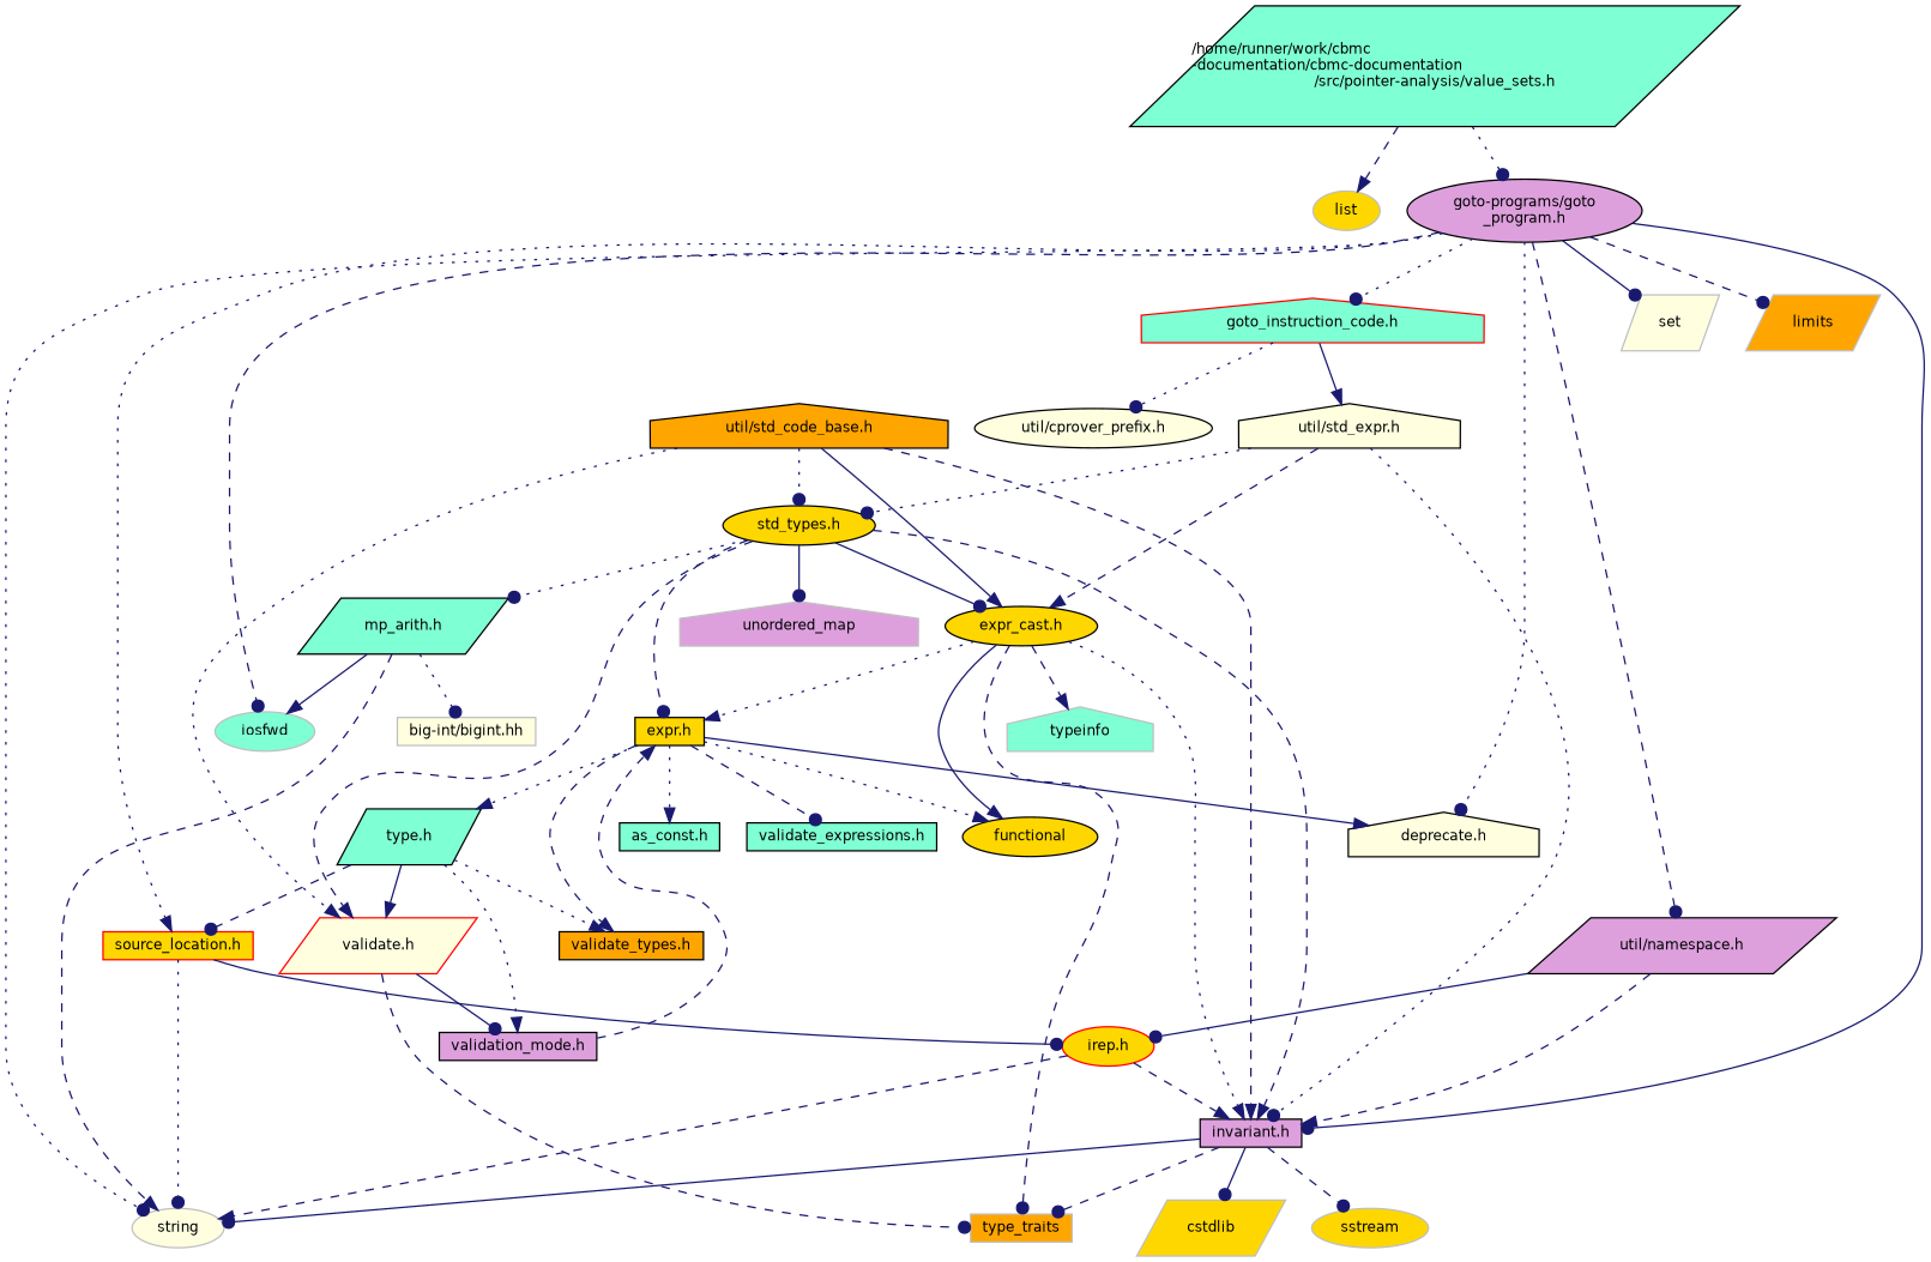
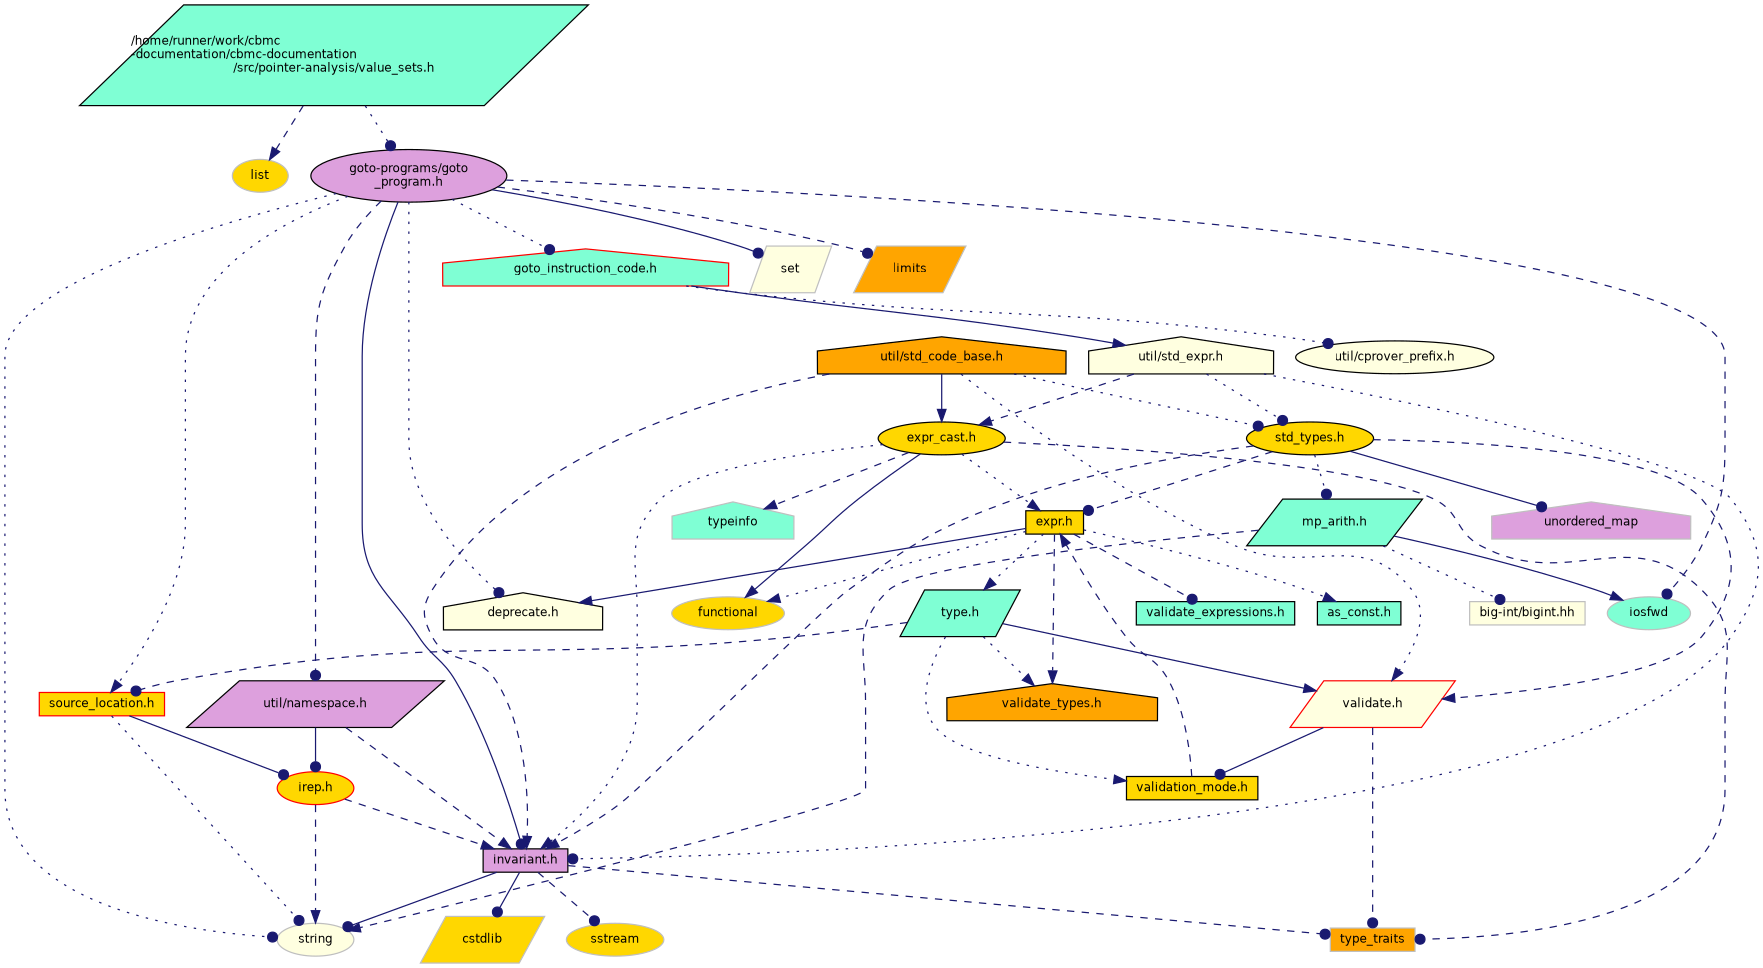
  digraph {
    node [color=black fillcolor=gold fontname=Helvetica fontsize=10 shape=ellipse style=filled]
    edge [arrowhead=dot color=midnightblue fontname=Helvetica fontsize=10 labelfontname=Helvetica labelfontsize=10 style=dashed]
    n1 [fillcolor=aquamarine fontcolor=black height=0.2 label="/home/runner/work/cbmc\l-documentation/cbmc-documentation\l/src/pointer-analysis/value_sets.h" shape=parallelogram width=0.4]
    n2 [color=grey75 height=0.2 label=list width=0.4]
    n3 [fillcolor=plum height=0.2 label="goto-programs/goto\l_program.h" width=0.4]
    n4 [color=red fillcolor=aquamarine height=0.2 label="goto_instruction_code.h" shape=house width=0.4]
    n5 [fillcolor=plum height=0.2 label="invariant.h" shape=box width=0.4]
    n6 [color=grey75 fillcolor=lightyellow height=0.2 label=string width=0.4]
    n7 [fillcolor=lightyellow height=0.2 label="deprecate.h" shape=house width=0.4]
    n8 [color=red height=0.2 label="source_location.h" shape=box width=0.4]
    n9 [color=grey75 fillcolor=aquamarine height=0.2 label=iosfwd width=0.4]
    n10 [color=grey75 fillcolor=lightyellow height=0.2 label=set shape=parallelogram width=0.4]
    n11 [color=grey75 fillcolor=orange height=0.2 label=limits shape=parallelogram width=0.4]
    n12 [fillcolor=plum height=0.2 label="util/namespace.h" shape=parallelogram width=0.4]
    n13 [fillcolor=lightyellow height=0.2 label="util/cprover_prefix.h" width=0.4]
    n14 [fillcolor=lightyellow height=0.2 label="util/std_expr.h" shape=house width=0.4]
    n15 [color=grey75 fillcolor=orange height=0.2 label=type_traits shape=box width=0.4]
    n16 [color=grey75 height=0.2 label=cstdlib shape=parallelogram width=0.4]
    n17 [color=grey75 height=0.2 label=sstream width=0.4]
    n18 [color=red height=0.2 label="irep.h" width=0.4]
    n19 [fillcolor=orange height=0.2 label="util/std_code_base.h" shape=house width=0.4]
    n20 [height=0.2 label="expr_cast.h" width=0.4]
    n21 [color=red fillcolor=lightyellow height=0.2 label="validate.h" shape=parallelogram width=0.4]
    n22 [height=0.2 label="std_types.h" width=0.4]
    n23 [color=grey75 fillcolor=aquamarine height=0.2 label=typeinfo shape=house width=0.4]
-   n24 [height=0.2 label=functional width=0.4]
+   n24 [color=grey75 height=0.2 label=functional width=0.4]
    n25 [height=0.2 label="expr.h" shape=box width=0.4]
-   n26 [fillcolor=plum height=0.2 label="validation_mode.h" shape=box width=0.4]
+   n26 [height=0.2 label="validation_mode.h" shape=box width=0.4]
    n27 [fillcolor=aquamarine height=0.2 label="mp_arith.h" shape=parallelogram width=0.4]
    n28 [color=grey75 fillcolor=plum height=0.2 label=unordered_map shape=house width=0.4]
    n29 [fillcolor=aquamarine height=0.2 label="as_const.h" shape=box width=0.4]
    n30 [fillcolor=aquamarine height=0.2 label="type.h" shape=parallelogram width=0.4]
-   n31 [fillcolor=orange height=0.2 label="validate_types.h" shape=box width=0.4]
+   n31 [fillcolor=orange height=0.2 label="validate_types.h" shape=house width=0.4]
    n32 [fillcolor=aquamarine height=0.2 label="validate_expressions.h" shape=box width=0.4]
    n33 [color=grey75 fillcolor=lightyellow height=0.2 label="big-int/bigint.hh" shape=box width=0.4]
    n1 -> n2 [arrowhead=normal]
    n1 -> n3 [style=dotted]
    n3 -> n4 [style=dotted]
    n3 -> n5 [style=solid]
    n3 -> n6 [style=dotted]
    n3 -> n7 [style=dotted]
    n3 -> n8 [arrowhead=normal style=dotted]
    n3 -> n9
    n3 -> n10 [style=solid]
    n3 -> n11
    n3 -> n12
    n4 -> n13 [style=dotted]
    n4 -> n14 [arrowhead=normal style=solid]
    n5 -> n6 [style=solid]
    n5 -> n15
    n5 -> n16 [style=solid]
    n5 -> n17
    n8 -> n6 [style=dotted]
    n8 -> n18 [style=solid]
    n12 -> n5 [arrowhead=normal]
    n12 -> n18 [style=solid]
    n14 -> n5 [style=dotted]
    n14 -> n20 [arrowhead=normal]
    n14 -> n22 [style=dotted]
    n18 -> n5 [arrowhead=normal]
    n18 -> n6 [arrowhead=normal]
    n19 -> n5 [arrowhead=normal]
    n19 -> n20 [arrowhead=normal style=solid]
    n19 -> n21 [arrowhead=normal style=dotted]
    n19 -> n22 [style=dotted]
    n20 -> n5 [arrowhead=normal style=dotted]
    n20 -> n15
    n20 -> n23 [arrowhead=normal]
    n20 -> n24 [arrowhead=normal style=solid]
    n20 -> n25 [arrowhead=normal style=dotted]
    n21 -> n15
    n21 -> n26 [style=solid]
    n22 -> n5 [arrowhead=normal]
-   n22 -> n20 [style=solid]
    n22 -> n21 [arrowhead=normal]
    n22 -> n25
    n22 -> n27 [style=dotted]
    n22 -> n28 [style=solid]
    n25 -> n7 [arrowhead=normal style=solid]
    n25 -> n24 [arrowhead=normal style=dotted]
    n25 -> n29 [arrowhead=normal style=dotted]
    n25 -> n30 [arrowhead=normal style=dotted]
    n25 -> n31 [arrowhead=normal]
    n25 -> n32
    n26 -> n25 [arrowhead=normal]
    n27 -> n6 [arrowhead=normal]
    n27 -> n9 [arrowhead=normal style=solid]
    n27 -> n33 [style=dotted]
    n30 -> n8
    n30 -> n21 [arrowhead=normal style=solid]
    n30 -> n26 [arrowhead=normal style=dotted]
    n30 -> n31 [arrowhead=normal style=dotted]
  }
